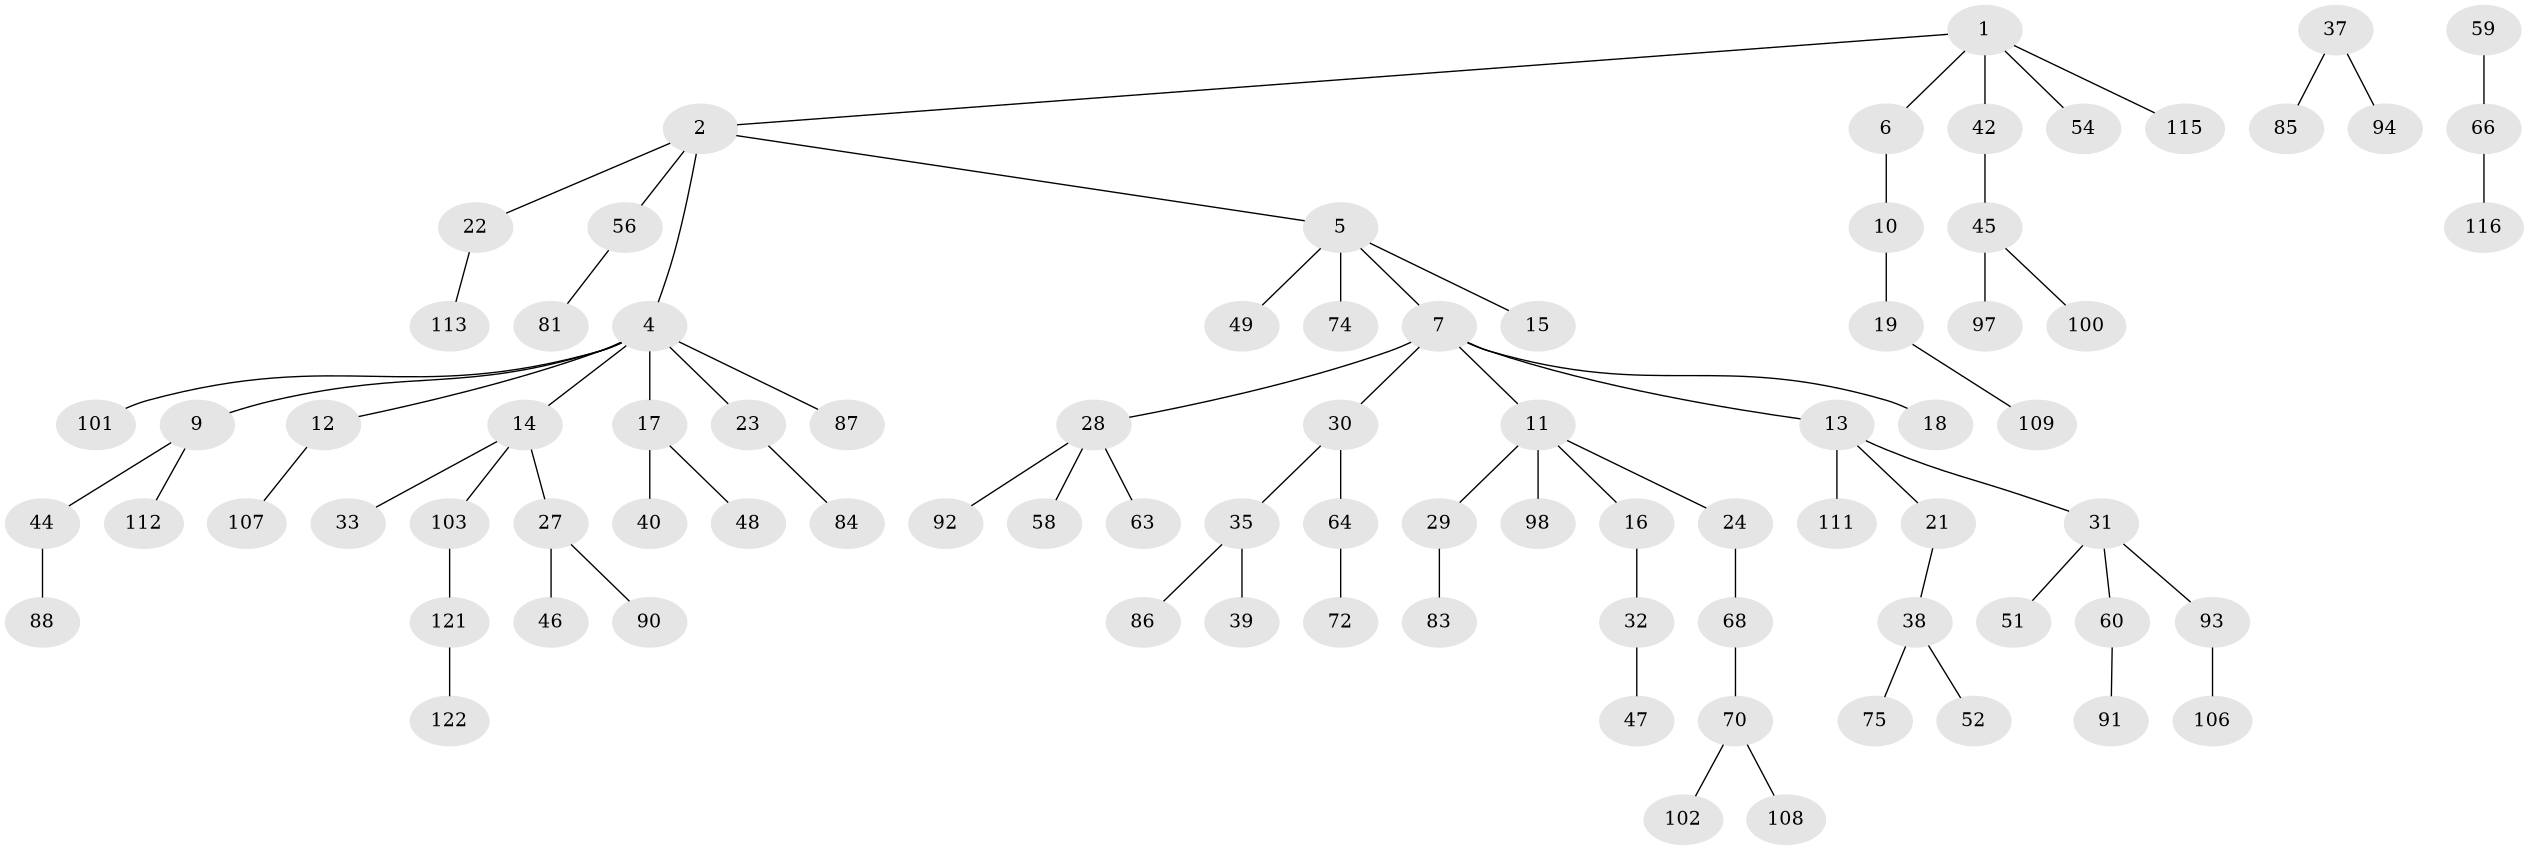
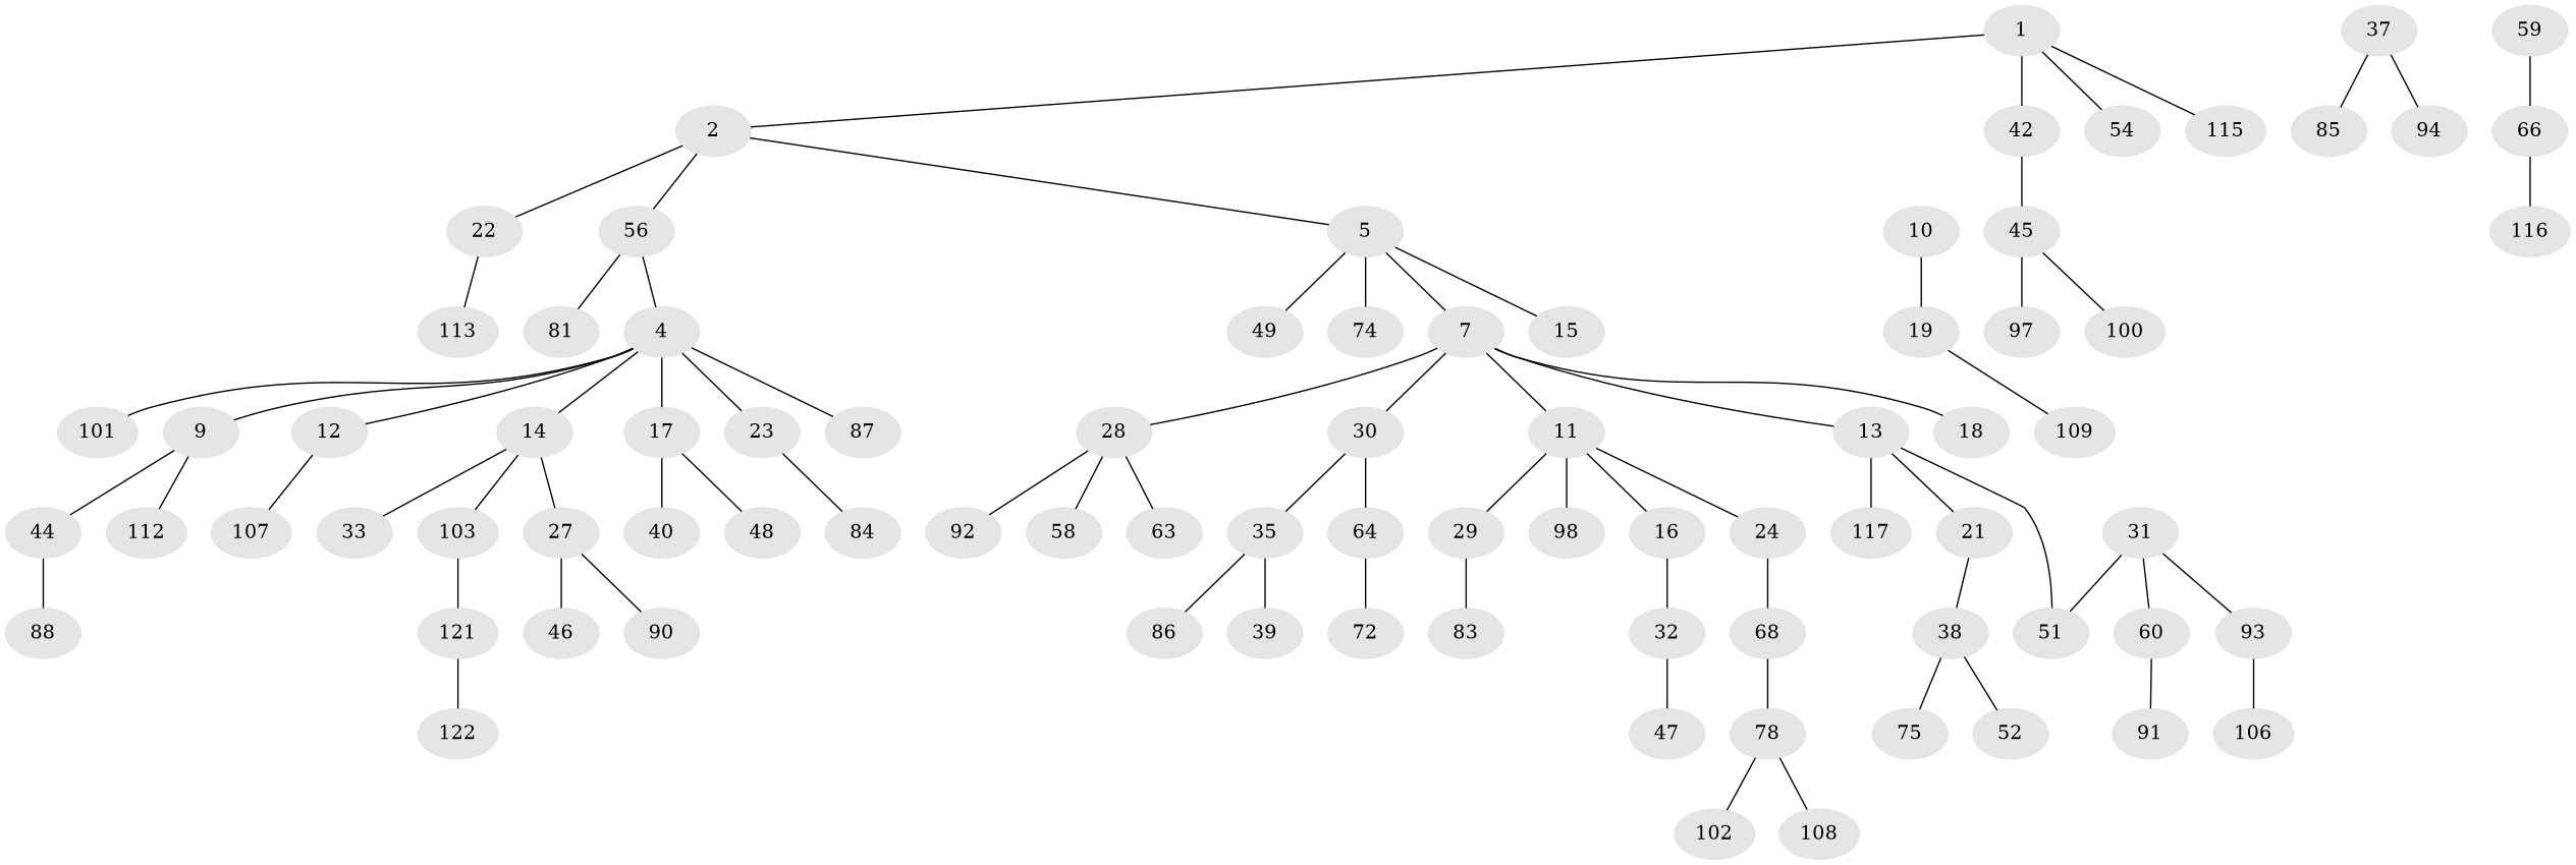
  graph {
    node [color=gray90 style=filled]
    1 [super="+3"]
    2
-   6
    42
    54
    115
    4 [super="+8"]
    5 [super="+62"]
    22 [super="+82"]
    56 [super="+89"]
    10
    45 [super="+50"]
    9 [super="+36"]
    12 [super="+96"]
    14 [super="+28"]
    17 [super="+25"]
    23 [super="+73"]
    87
    101
    7
    15 [super="+80"]
    49 [super="+78"]
    74
    113
    81
    44 [super="+105"]
    112 [super="+117"]
    107
    27 [super="+71"]
    33
    103
    40 [super="+104"]
    48
    84 [super="+99"]
    11 [super="+20"]
    13 [super="+69"]
    18 [super="+61"]
    n38 [label=28 super="+43"]
    30
    19 [super="+76"]
    16
    24 [super="+34"]
    29
    98
    21 [super="+57"]
    31 [super="+41"]
-   111
+   111 [label=117]
    58
    63
    92
    35 [super="+53"]
    64
    37 [super="+77"]
    85
    94 [super="+95"]
    88
    109
    32
    68
    83
    38 [super="+55"]
    51
    60
    93
    46
    90
    121
    47 [super="+67"]
    52 [super="+65"]
    75
-   70 [super="+79"]
+   70 [super="+79" label=78]
    39
    86
    72
    91
    106 [super="+114"]
    97
    100 [super="+119"]
    66 [super="+110"]
    59
    116
    102 [super="+118"]
    108
    122
    1 -- 2
-   1 -- 6
    1 -- 42
    1 -- 54
    1 -- 115
-   2 -- 4
+   56 -- 4
    2 -- 5
    2 -- 22
    2 -- 56
-   6 -- 10
    42 -- 45
    4 -- 9
    4 -- 12
    4 -- 14
    4 -- 17
    4 -- 23
    4 -- 87
    4 -- 101
    5 -- 7
    5 -- 15
    5 -- 49
    5 -- 74
    22 -- 113
    56 -- 81
    10 -- 19
    45 -- 97
    45 -- 100
    9 -- 44
    9 -- 112
    12 -- 107
    14 -- 27
    14 -- 33
    14 -- 103
    17 -- 40
    17 -- 48
    23 -- 84
    7 -- 11
    7 -- 13
    7 -- 18
    7 -- n38
    7 -- 30
    44 -- 88
    27 -- 46
    27 -- 90
    103 -- 121
    11 -- 16
    11 -- 24
    11 -- 29
    11 -- 98
    13 -- 21
-   13 -- 31
+   13 -- 51
    13 -- 111
    n38 -- 58
    n38 -- 63
    n38 -- 92
    30 -- 35
    30 -- 64
    19 -- 109
    16 -- 32
    24 -- 68
    29 -- 83
    21 -- 38
    31 -- 51
    31 -- 60
    31 -- 93
    35 -- 39
    35 -- 86
    64 -- 72
    37 -- 85
    37 -- 94
    32 -- 47
    68 -- 70
    38 -- 52
    38 -- 75
    60 -- 91
    93 -- 106
    121 -- 122
    70 -- 102
    70 -- 108
    66 -- 116
    59 -- 66
  }
